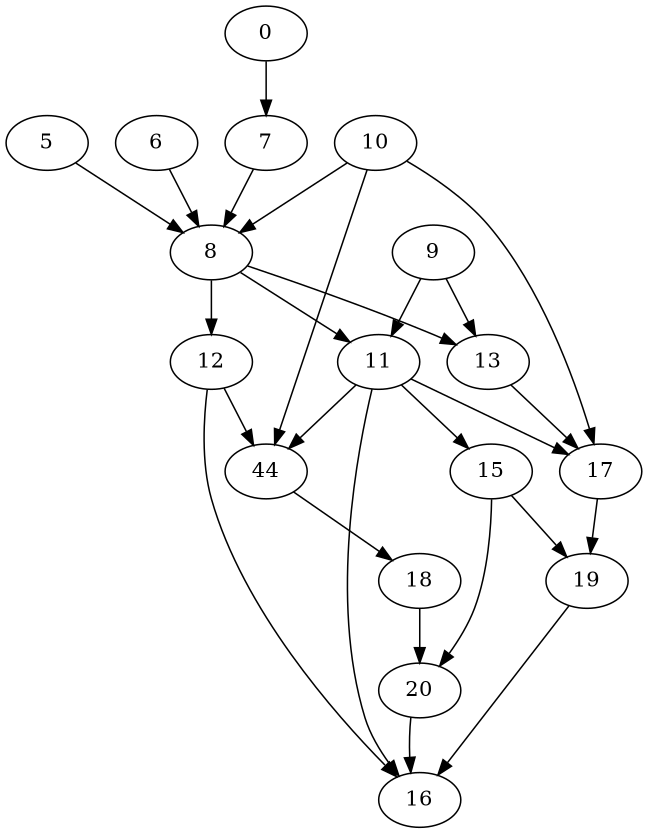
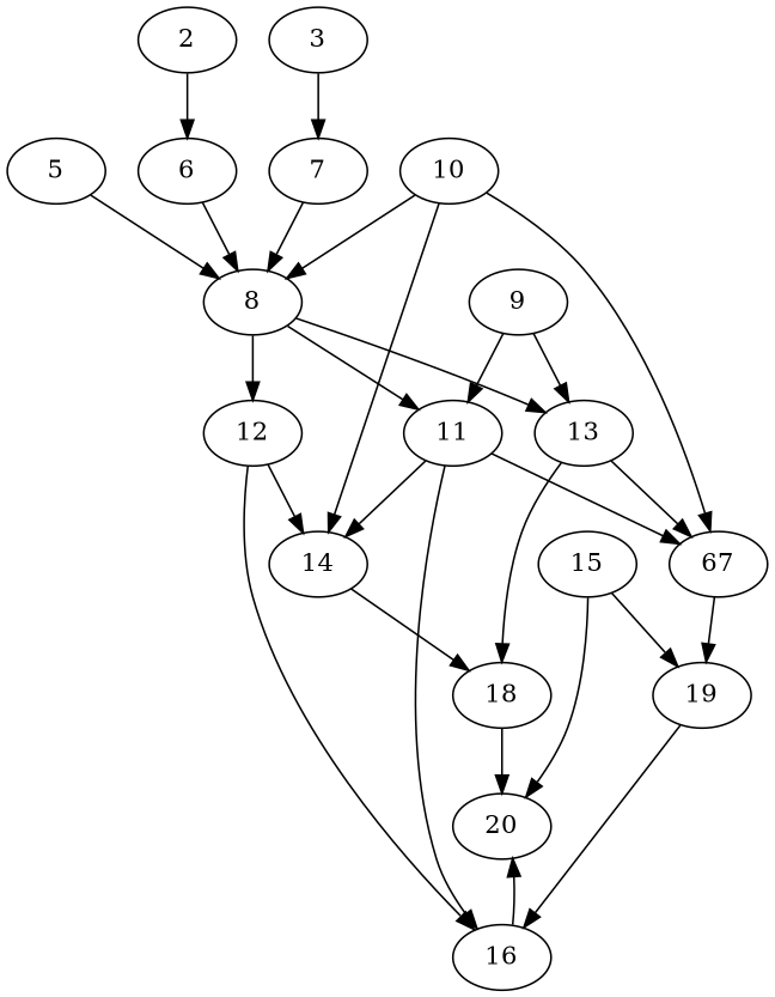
  digraph {
    node [alpha=0.12]
    5 [expect_size=29348864]
    8 [alpha=0.00 expect_size=34923520]
    6 [alpha=0.01 expect_size=9300992]
    11 [alpha=0.04 expect_size=15682560]
    13 [alpha=0.19 expect_size=52230144]
    12 [alpha=0.02 expect_size=6971392]
-   3 [alpha=0.11 expect_size=52311040 label=0]
+   2 [alpha=0.19 expect_size=41833472]
+   3 [alpha=0.11 expect_size=52311040]
    7 [alpha=0.08 expect_size=16829440]
    9 [alpha=0.15 expect_size=44358656]
-   14 [alpha=0.05 expect_size=31767552 label=44]
-   17 [alpha=0.16 expect_size=48281600]
+   14 [alpha=0.05 expect_size=31767552]
+   17 [alpha=0.16 expect_size=48281600 label=67]
    15 [alpha=0.03 expect_size=17214464]
    16 [alpha=0.10 expect_size=44988416]
    18 [alpha=0.06 expect_size=19179520]
    10 [alpha=0.10 expect_size=7970816]
    19 [alpha=0.03 expect_size=20171776]
    20 [expect_size=8625152]
    5 -> 8
    8 -> 11
    8 -> 13
    8 -> 12
    6 -> 8
    11 -> 14
    11 -> 17
-   11 -> 15
    11 -> 16
    13 -> 17
+   13 -> 18
    12 -> 14
    12 -> 16
+   2 -> 6
    3 -> 7
    7 -> 8
    9 -> 11
    9 -> 13
    14 -> 18
    17 -> 19
    15 -> 19
    15 -> 20
-   20 -> 16
+   16 -> 20
    18 -> 20
    10 -> 8
    10 -> 14
    10 -> 17
    19 -> 16
  }
